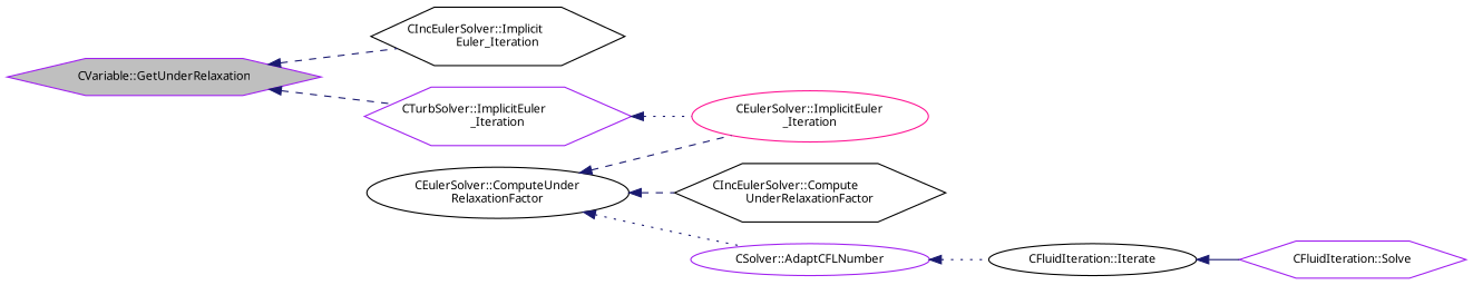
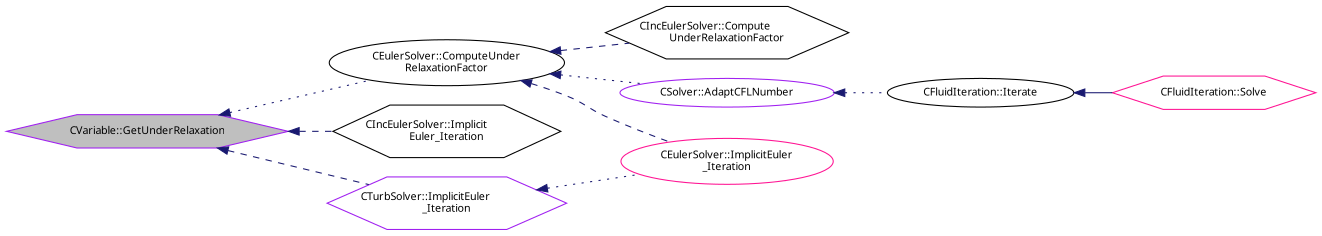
  digraph {
    fontname="Noto Sans"
    rankdir=LR
    node [color=black fillcolor=white fontname="Noto Sans" fontsize=10 shape=hexagon style=filled]
    edge [color=midnightblue dir=back fontname="Noto Sans" fontsize=10 labelfontname=Helvetica labelfontsize=10 style=dotted]
    n1 [color=purple fillcolor=grey75 fontcolor=black height=0.2 label="CVariable::GetUnderRelaxation" width=0.4]
    n2 [height=0.2 label="CEulerSolver::ComputeUnder\lRelaxationFactor" shape=ellipse width=0.4]
    n3 [height=0.2 label="CIncEulerSolver::Implicit\lEuler_Iteration" width=0.4]
    n4 [color=purple height=0.2 label="CTurbSolver::ImplicitEuler\l_Iteration" width=0.4]
    n5 [color=deeppink height=0.2 label="CEulerSolver::ImplicitEuler\l_Iteration" shape=ellipse width=0.4]
    n6 [height=0.2 label="CIncEulerSolver::Compute\lUnderRelaxationFactor" width=0.4]
    n7 [color=purple height=0.2 label="CSolver::AdaptCFLNumber" shape=ellipse width=0.4]
    n8 [height=0.2 label="CFluidIteration::Iterate" shape=ellipse width=0.4]
-   n9 [color=purple height=0.2 label="CFluidIteration::Solve" width=0.4]
+   n9 [color=deeppink height=0.2 label="CFluidIteration::Solve" width=0.4]
+   n1 -> n2
    n1 -> n3 [style=dashed]
    n1 -> n4 [style=dashed]
    n2 -> n5 [style=dashed]
    n2 -> n6 [style=dashed]
    n2 -> n7
    n4 -> n5
    n7 -> n8
    n8 -> n9 [style=solid]
  }
